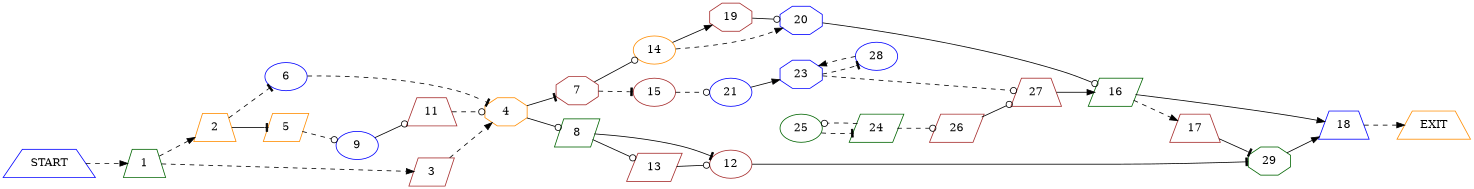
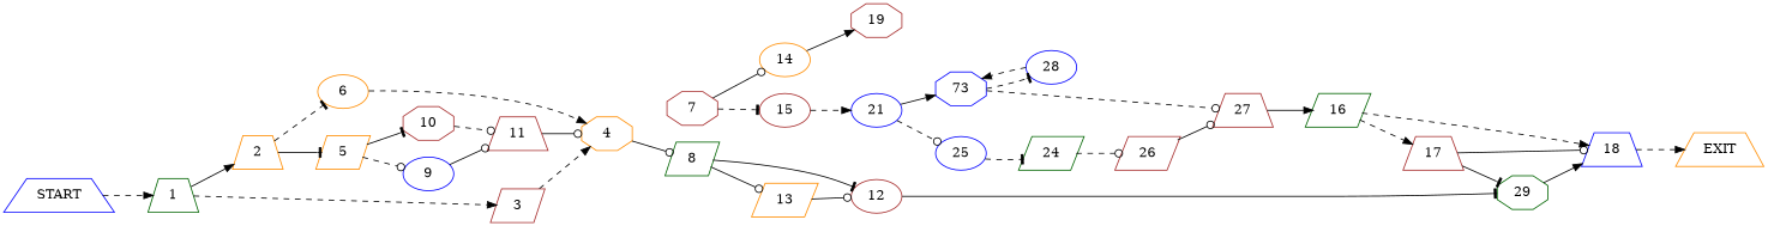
  digraph {
    rankdir=LR
    node [color=brown shape=trapezium]
    edge [arrowhead=odot style=dashed]
    n1 [color=blue label=START]
    1 [color=darkgreen]
    2 [color=darkorange]
    3 [shape=parallelogram]
    n5 [color=darkorange label=EXIT]
    5 [color=darkorange shape=parallelogram]
-   6 [color=blue shape=ellipse]
+   6 [color=darkorange shape=ellipse]
    4 [color=darkorange shape=octagon]
    9 [color=blue shape=ellipse]
+   10 [shape=octagon]
    7 [shape=octagon]
    8 [color=darkgreen shape=parallelogram]
    14 [color=darkorange shape=ellipse]
    15 [shape=ellipse]
    12 [shape=ellipse]
-   13 [shape=parallelogram]
+   13 [color=darkorange shape=parallelogram]
    11
    19 [shape=octagon]
-   20 [color=blue shape=octagon]
    21 [color=blue shape=ellipse]
    29 [color=darkgreen shape=octagon]
    16 [color=darkgreen shape=parallelogram]
    17
    18 [color=blue]
-   23 [color=blue shape=octagon]
+   23 [color=blue shape=octagon label=73]
    27
    28 [color=blue shape=ellipse]
    24 [color=darkgreen shape=parallelogram]
-   25 [color=darkgreen shape=ellipse]
+   25 [color=blue shape=ellipse]
    26 [shape=parallelogram]
    n1 -> 1 [arrowhead=normal]
-   1 -> 2 [arrowhead=normal]
+   1 -> 2 [arrowhead=normal style=solid]
    1 -> 3 [arrowhead=normal]
    2 -> 5 [arrowhead=tee style=solid]
    2 -> 6 [arrowhead=tee]
    3 -> 4 [arrowhead=normal]
    5 -> 9
-   6 -> 4 [arrowhead=tee]
-   4 -> 7 [arrowhead=tee style=solid]
+   5 -> 10 [arrowhead=tee style=solid]
+   6 -> 4 [arrowhead=normal]
    4 -> 8 [style=solid]
    9 -> 11 [style=solid]
+   10 -> 11
    7 -> 14 [style=solid]
    7 -> 15 [arrowhead=tee]
    8 -> 12 [arrowhead=tee style=solid]
    8 -> 13 [style=solid]
    14 -> 19 [arrowhead=normal style=solid]
-   14 -> 20 [arrowhead=normal]
-   15 -> 21
+   15 -> 21 [arrowhead=normal]
    12 -> 29 [arrowhead=tee style=solid]
    13 -> 12 [style=solid]
-   11 -> 4
-   19 -> 20 [style=solid]
-   20 -> 16 [style=solid]
+   11 -> 4 [style=solid]
    21 -> 23 [arrowhead=normal style=solid]
    29 -> 18 [arrowhead=normal style=solid]
    16 -> 17 [arrowhead=normal]
-   16 -> 18 [arrowhead=normal style=solid]
+   16 -> 18 [arrowhead=normal]
    17 -> 29 [arrowhead=tee style=solid]
+   17 -> 18 [style=solid]
    18 -> n5 [arrowhead=normal]
    23 -> 27
    23 -> 28 [arrowhead=tee]
    27 -> 16 [arrowhead=normal style=solid]
    28 -> 23 [arrowhead=normal]
-   24 -> 25
+   21 -> 25
    24 -> 26
    25 -> 24 [arrowhead=tee]
    26 -> 27 [style=solid]
  }
